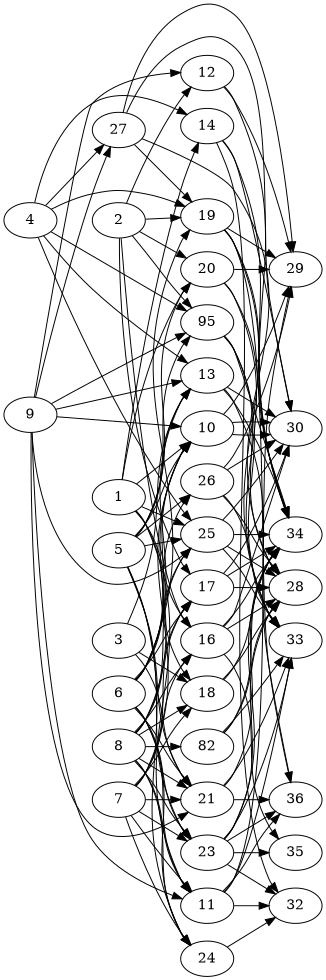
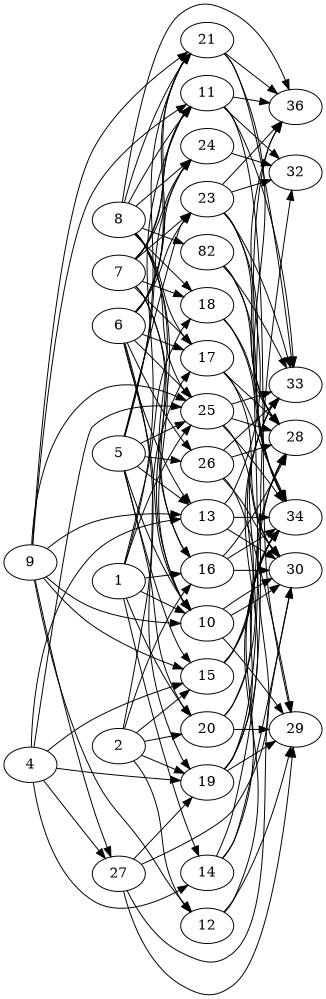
  digraph {
    rankdir=LR
    node [alpha=0.14]
    1 [expect_size=98739166771110016]
    10 [alpha=0.12 expect_size=182729812121502089216]
    11 [alpha=0.10 expect_size=1633334105670156288]
    14 [alpha=0.19 expect_size=14616770183375546]
    16 [alpha=0.11 expect_size=2032567355098643]
    18 [alpha=0.19 expect_size=2786526386202289664]
    20 [alpha=0.13 expect_size=8540510725603328000]
    25 [alpha=0.16 expect_size=672137963403602688]
    29 [alpha=0.09 expect_size=1110895673957662080]
    30 [expect_size=11287160854158612]
    32 [alpha=0.10 expect_size=31858834056691120]
    33 [alpha=0.05 expect_size=92861649094378800]
    36 [alpha=0.20 expect_size=1570162233820379]
    34 [alpha=0.01 expect_size=3477485772496225]
    28 [alpha=0.20 expect_size=482147897566094784]
-   35 [alpha=0.13 expect_size=49841273304434868224]
    2 [alpha=0.00 expect_size=9534798285394778]
    12 [alpha=0.05 expect_size=223785364148453376000]
-   15 [alpha=0.05 expect_size=883442342893602209792 label=95]
+   15 [alpha=0.05 expect_size=883442342893602209792]
    17 [alpha=0.08 expect_size=859859431981056000]
    19 [alpha=0.19 expect_size=17269398645349124]
-   3 [alpha=0.03 expect_size=3283917780847568]
    13 [alpha=0.08 expect_size=464235523626181328896]
    21 [alpha=0.05 expect_size=7258662875036968]
    4 [alpha=0.04 expect_size=346146780230899990528]
    27 [alpha=0.12 expect_size=309641839097776576]
    5 [expect_size=855880627051143168]
    23 [alpha=0.08 expect_size=21466738545158012]
    24 [alpha=0.06 expect_size=100474987453874176000]
    26 [alpha=0.12 expect_size=1239290148157552]
    6 [alpha=0.16 expect_size=18583410692446964]
    7 [alpha=0.20 expect_size=77420847896626987008]
    8 [expect_size=523486421019397056]
    n34 [alpha=0.05 expect_size=356688718312038976 label=82]
    9 [expect_size=83555397013359034368]
    1 -> 10
    1 -> 11
    1 -> 14
    1 -> 16
    1 -> 18
    1 -> 20
    1 -> 25
    10 -> 29
    10 -> 30
    10 -> 30
    11 -> 29
    11 -> 32
    11 -> 33
    11 -> 36
    14 -> 30
    14 -> 32
    14 -> 34
    16 -> 30
    16 -> 34
    16 -> 28
-   16 -> 35
    18 -> 34
    18 -> 28
    20 -> 29
    20 -> 33
    20 -> 34
    25 -> 30
    25 -> 33
    25 -> 34
    25 -> 28
    2 -> 16
    2 -> 20
    2 -> 12
    2 -> 15
    2 -> 17
    2 -> 19
    12 -> 29
    12 -> 34
    15 -> 33
    15 -> 34
    15 -> 28
    17 -> 30
    17 -> 34
    17 -> 28
    19 -> 29
    19 -> 33
    19 -> 36
    19 -> 34
-   3 -> 18
-   3 -> 13
-   3 -> 21
    13 -> 30
    13 -> 36
    13 -> 34
    21 -> 33
    21 -> 36
    21 -> 34
    4 -> 14
    4 -> 25
    4 -> 15
    4 -> 19
    4 -> 13
    4 -> 27
    27 -> 29
    27 -> 30
    27 -> 28
    27 -> 19
    5 -> 10
    5 -> 20
    5 -> 25
    5 -> 15
    5 -> 13
    5 -> 21
    5 -> 23
    5 -> 24
    5 -> 26
    23 -> 32
    23 -> 33
    23 -> 36
    23 -> 34
    23 -> 28
-   23 -> 35
    24 -> 32
    26 -> 29
    26 -> 30
    26 -> 33
    26 -> 28
    6 -> 10
    6 -> 11
    6 -> 25
    6 -> 17
    6 -> 19
    6 -> 13
    6 -> 21
    6 -> 23
    6 -> 24
    6 -> 26
    7 -> 10
    7 -> 11
    7 -> 16
    7 -> 18
    7 -> 17
    7 -> 21
    7 -> 23
    7 -> 24
    8 -> 10
    8 -> 11
    8 -> 16
    8 -> 18
    8 -> 25
    8 -> 17
    8 -> 21
-   8 -> 23
+   8 -> 36
    8 -> 24
    8 -> n34
    n34 -> 33
    n34 -> 34
    n34 -> 28
    9 -> 10
    9 -> 11
    9 -> 25
    9 -> 12
    9 -> 15
    9 -> 13
    9 -> 21
    9 -> 27
  }
